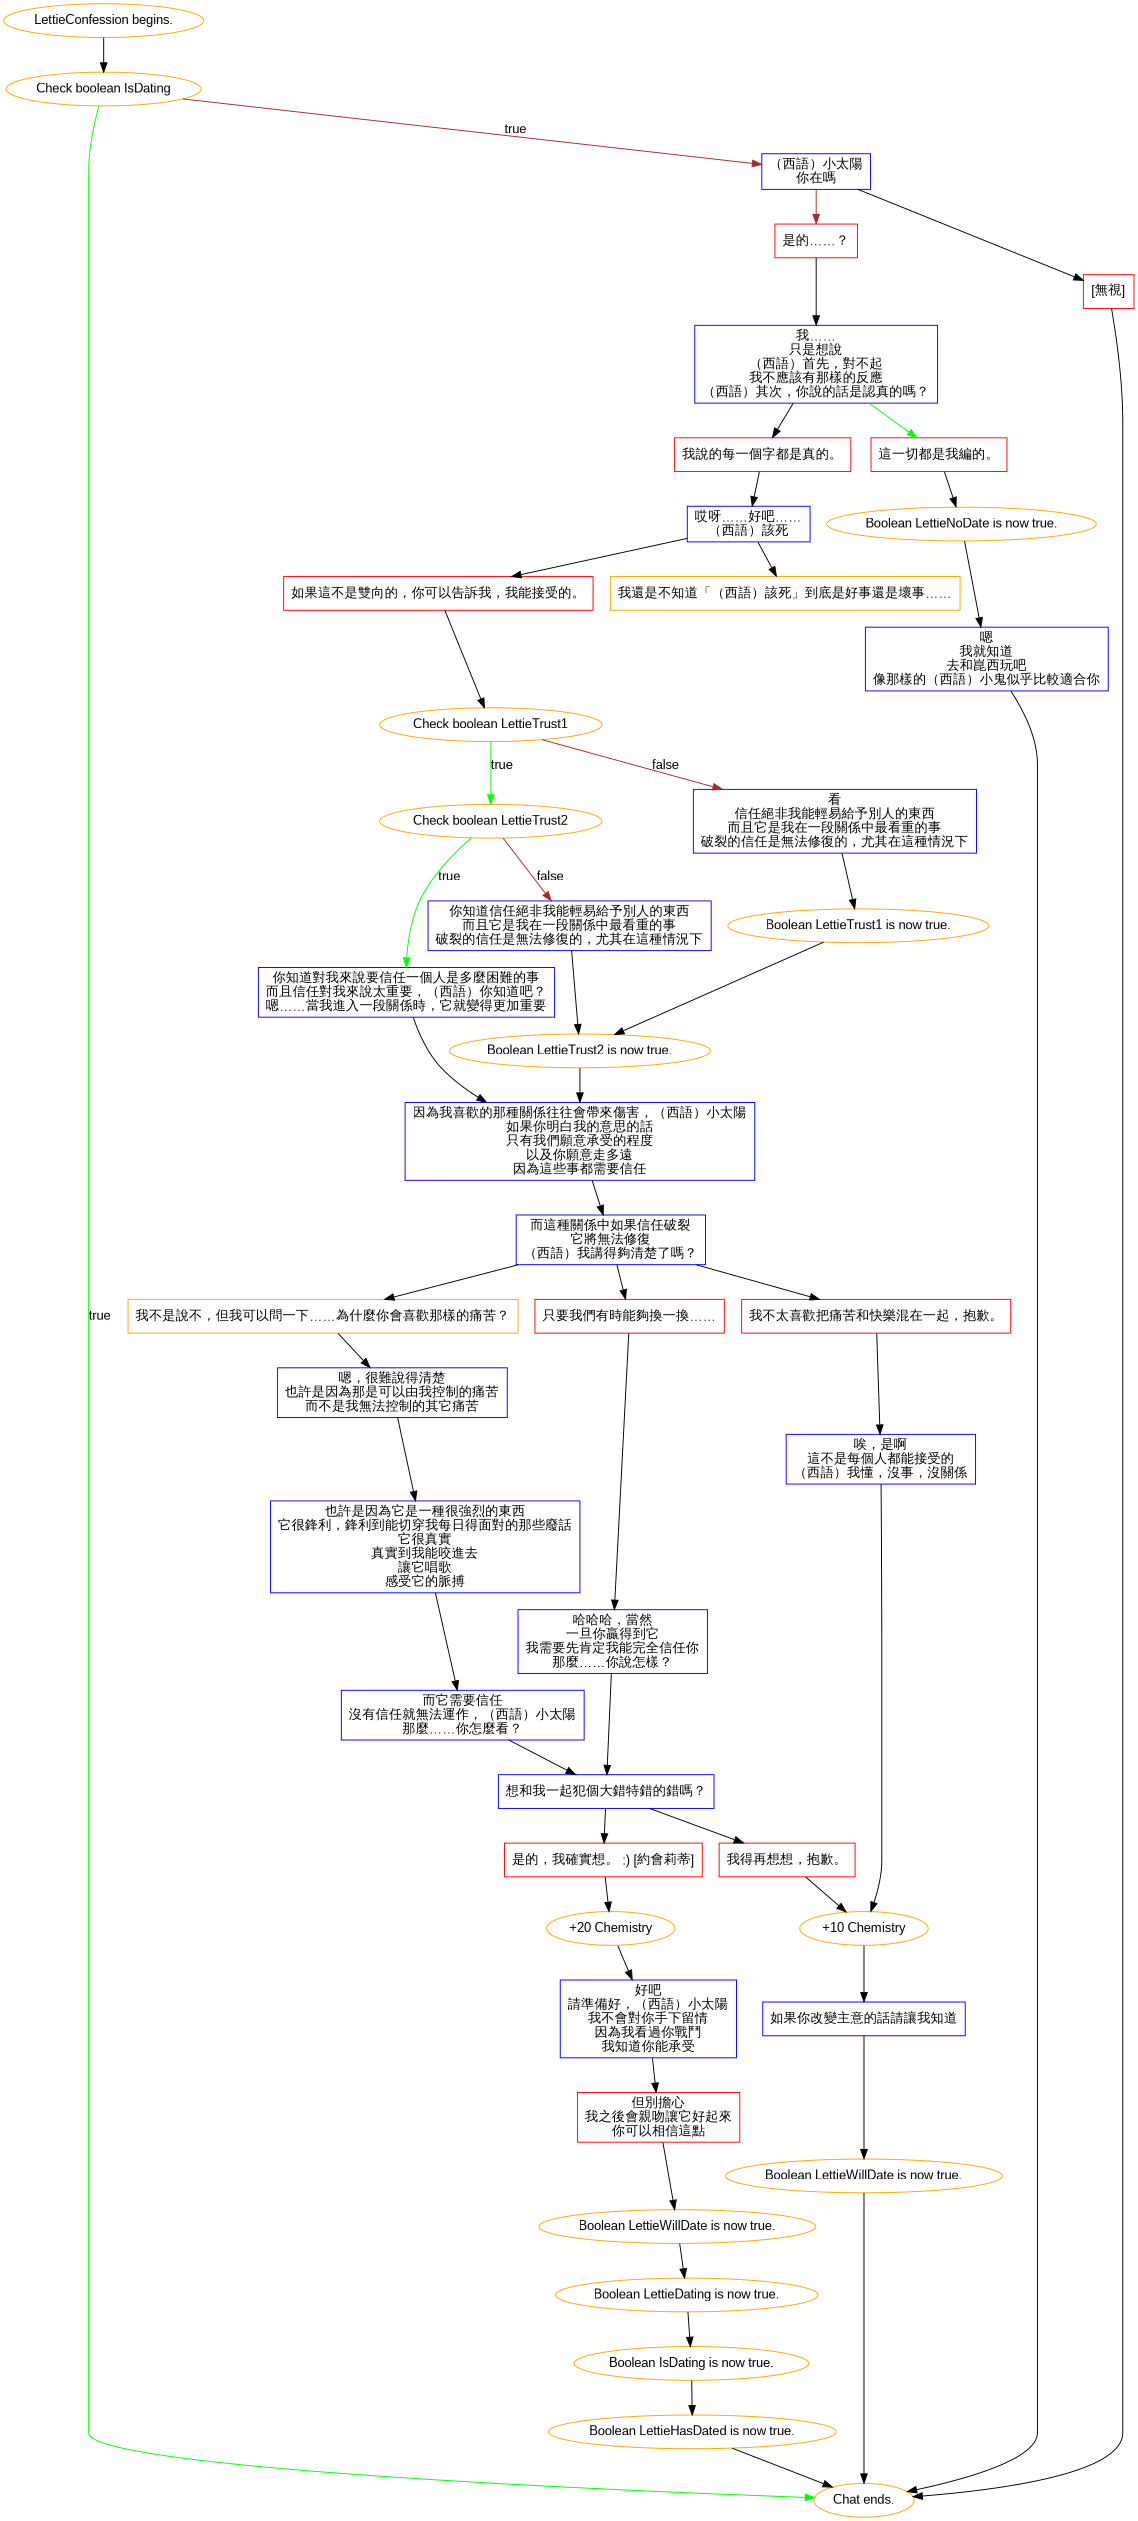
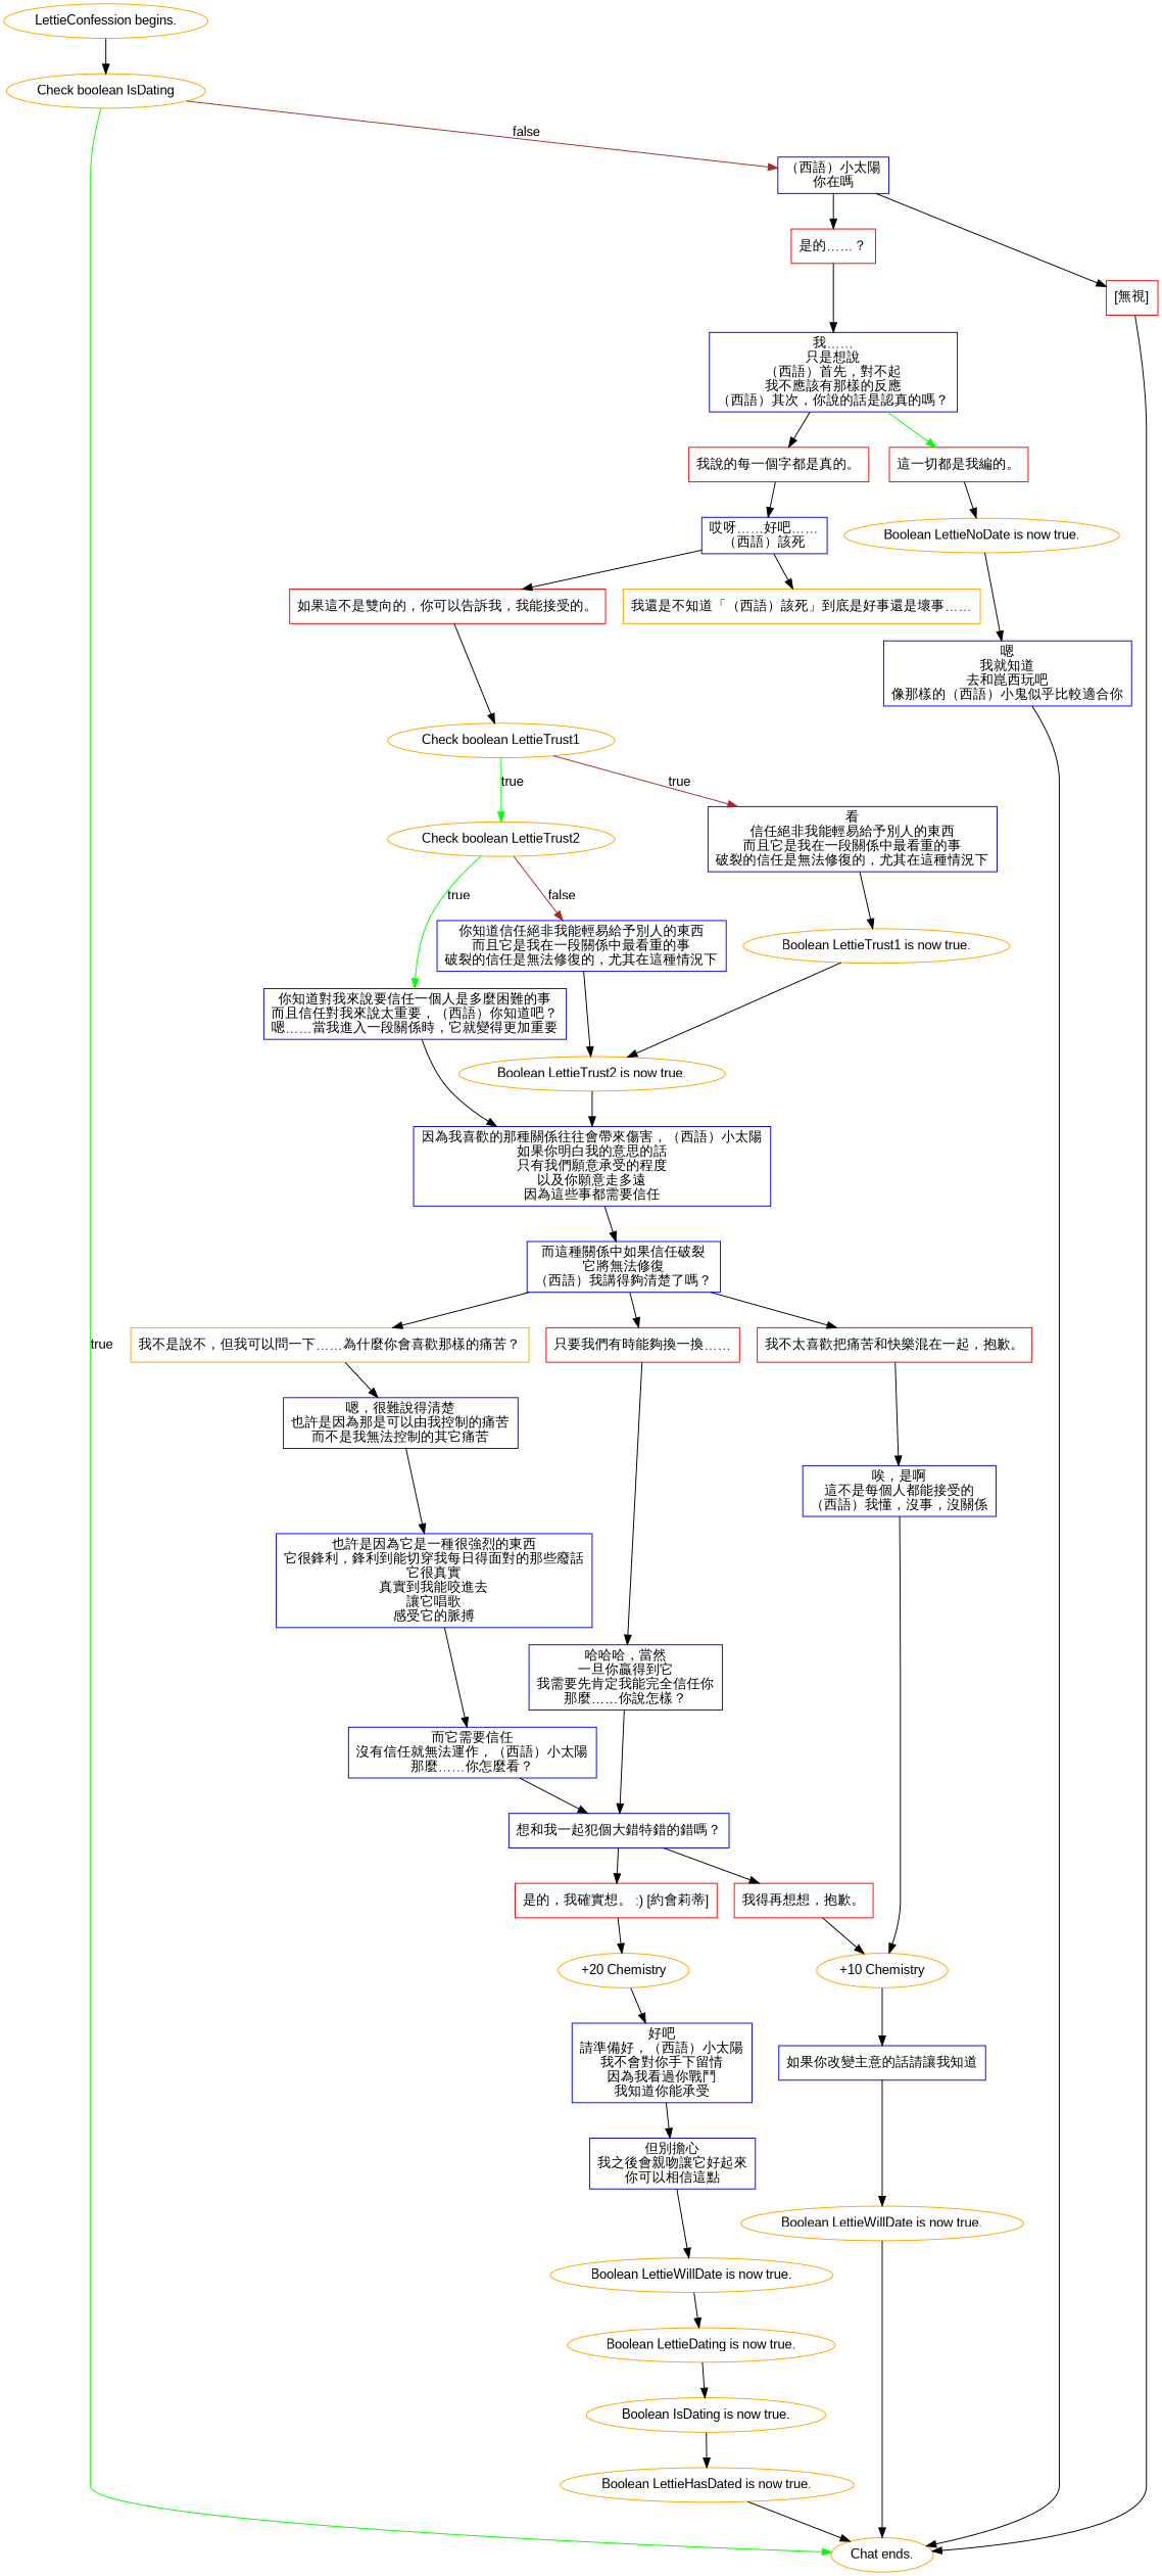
  digraph {
    fontname="Liberation Sans"
    node [color=blue fontname="Liberation Sans" shape=box]
    edge [fontname="Liberation Sans"]
    "LettieConfession begins." [color=orange shape=""]
    n2 [color=orange label="Check boolean IsDating" shape=""]
    "Chat ends." [color=orange shape=""]
    n4 [label="（西語）小太陽\n你在嗎"]
    n5 [color=red label="是的……？"]
    n6 [color=red label="[無視]"]
    n7 [label="我……\n只是想說\n（西語）首先，對不起\n我不應該有那樣的反應\n（西語）其次，你說的話是認真的嗎？"]
    n8 [color=red label="我說的每一個字都是真的。"]
    n9 [color=red label="這一切都是我編的。"]
    n10 [label="哎呀……好吧……\n（西語）該死"]
    n11 [color=orange label="Boolean LettieNoDate is now true." shape=""]
    n12 [color=red label="如果這不是雙向的，你可以告訴我，我能接受的。"]
    n13 [color=orange label="我還是不知道「（西語）該死」到底是好事還是壞事……"]
    n14 [label="嗯\n我就知道\n去和崑西玩吧\n像那樣的（西語）小鬼似乎比較適合你"]
    n15 [color=orange label="Check boolean LettieTrust1" shape=""]
    n16 [color=orange label="Check boolean LettieTrust2" shape=""]
    n17 [label="看\n信任絕非我能輕易給予別人的東西\n而且它是我在一段關係中最看重的事\n破裂的信任是無法修復的，尤其在這種情況下"]
    n18 [label="你知道對我來說要信任一個人是多麼困難的事\n而且信任對我來說太重要，（西語）你知道吧？\n嗯……當我進入一段關係時，它就變得更加重要"]
    n19 [label="你知道信任絕非我能輕易給予別人的東西\n而且它是我在一段關係中最看重的事\n破裂的信任是無法修復的，尤其在這種情況下"]
    n20 [color=orange label="Boolean LettieTrust1 is now true." shape=""]
    n21 [label="因為我喜歡的那種關係往往會帶來傷害，（西語）小太陽\n如果你明白我的意思的話\n只有我們願意承受的程度\n以及你願意走多遠\n因為這些事都需要信任"]
    n22 [color=orange label="Boolean LettieTrust2 is now true." shape=""]
    n23 [label="而這種關係中如果信任破裂\n它將無法修復\n（西語）我講得夠清楚了嗎？"]
    n24 [color=orange label="我不是說不，但我可以問一下……為什麼你會喜歡那樣的痛苦？"]
    n25 [color=red label="只要我們有時能夠換一換……"]
    n26 [color=red label="我不太喜歡把痛苦和快樂混在一起，抱歉。"]
    n27 [label="嗯，很難說得清楚\n也許是因為那是可以由我控制的痛苦\n而不是我無法控制的其它痛苦"]
    n28 [label="哈哈哈，當然\n一旦你贏得到它\n我需要先肯定我能完全信任你\n那麼……你說怎樣？"]
    n29 [label="唉，是啊\n這不是每個人都能接受的\n（西語）我懂，沒事，沒關係"]
    n30 [label="也許是因為它是一種很強烈的東西\n它很鋒利，鋒利到能切穿我每日得面對的那些廢話\n它很真實\n真實到我能咬進去\n讓它唱歌\n感受它的脈搏"]
    n31 [label="想和我一起犯個大錯特錯的錯嗎？"]
    n32 [color=orange label="+10 Chemistry" shape=""]
    n33 [label="而它需要信任\n沒有信任就無法運作，（西語）小太陽\n那麼……你怎麼看？"]
    n34 [color=red label="是的，我確實想。 :) [約會莉蒂]"]
    n35 [color=red label="我得再想想，抱歉。"]
    n36 [label="如果你改變主意的話請讓我知道"]
    n37 [color=orange label="+20 Chemistry" shape=""]
    n38 [color=orange label="Boolean LettieWillDate is now true." shape=""]
    n39 [label="好吧\n請準備好，（西語）小太陽\n我不會對你手下留情\n因為我看過你戰鬥\n我知道你能承受"]
-   n40 [color=red label="但別擔心\n我之後會親吻讓它好起來\n你可以相信這點"]
+   n40 [label="但別擔心\n我之後會親吻讓它好起來\n你可以相信這點"]
    n41 [color=orange label="Boolean LettieWillDate is now true." shape=""]
    n42 [color=orange label="Boolean LettieDating is now true." shape=""]
    n43 [color=orange label="Boolean IsDating is now true." shape=""]
    n44 [color=orange label="Boolean LettieHasDated is now true." shape=""]
    "LettieConfession begins." -> n2
    n2 -> "Chat ends." [color=green label=true]
-   n2 -> n4 [color=brown label=true]
-   n4 -> n5 [color=brown]
+   n2 -> n4 [color=brown label=false]
+   n4 -> n5
    n4 -> n6
    n5 -> n7
    n6 -> "Chat ends."
    n7 -> n8
    n7 -> n9 [color=green]
    n8 -> n10
    n9 -> n11
    n10 -> n12
    n10 -> n13
    n11 -> n14
    n12 -> n15
    n14 -> "Chat ends."
    n15 -> n16 [color=green label=true]
-   n15 -> n17 [color=brown label=false]
+   n15 -> n17 [color=brown label=true]
    n16 -> n18 [color=green label=true]
    n16 -> n19 [color=brown label=false]
    n17 -> n20
    n18 -> n21
    n19 -> n22
    n20 -> n22
    n21 -> n23
    n22 -> n21
    n23 -> n24
    n23 -> n25
    n23 -> n26
    n24 -> n27
    n25 -> n28
    n26 -> n29
    n27 -> n30
    n28 -> n31
    n29 -> n32
    n30 -> n33
    n31 -> n34
    n31 -> n35
    n32 -> n36
    n33 -> n31
    n34 -> n37
    n35 -> n32
    n36 -> n38
    n37 -> n39
    n38 -> "Chat ends."
    n39 -> n40
    n40 -> n41
    n41 -> n42
    n42 -> n43
    n43 -> n44
    n44 -> "Chat ends."
  }
